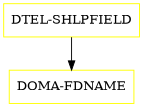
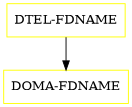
  digraph {
    node [color=yellow shape=box]
-   "DTEL-SHLPFIELD"
+   "DTEL-SHLPFIELD" [label="DTEL-FDNAME"]
    "DOMA-FDNAME"
    "DTEL-SHLPFIELD" -> "DOMA-FDNAME"
  }
